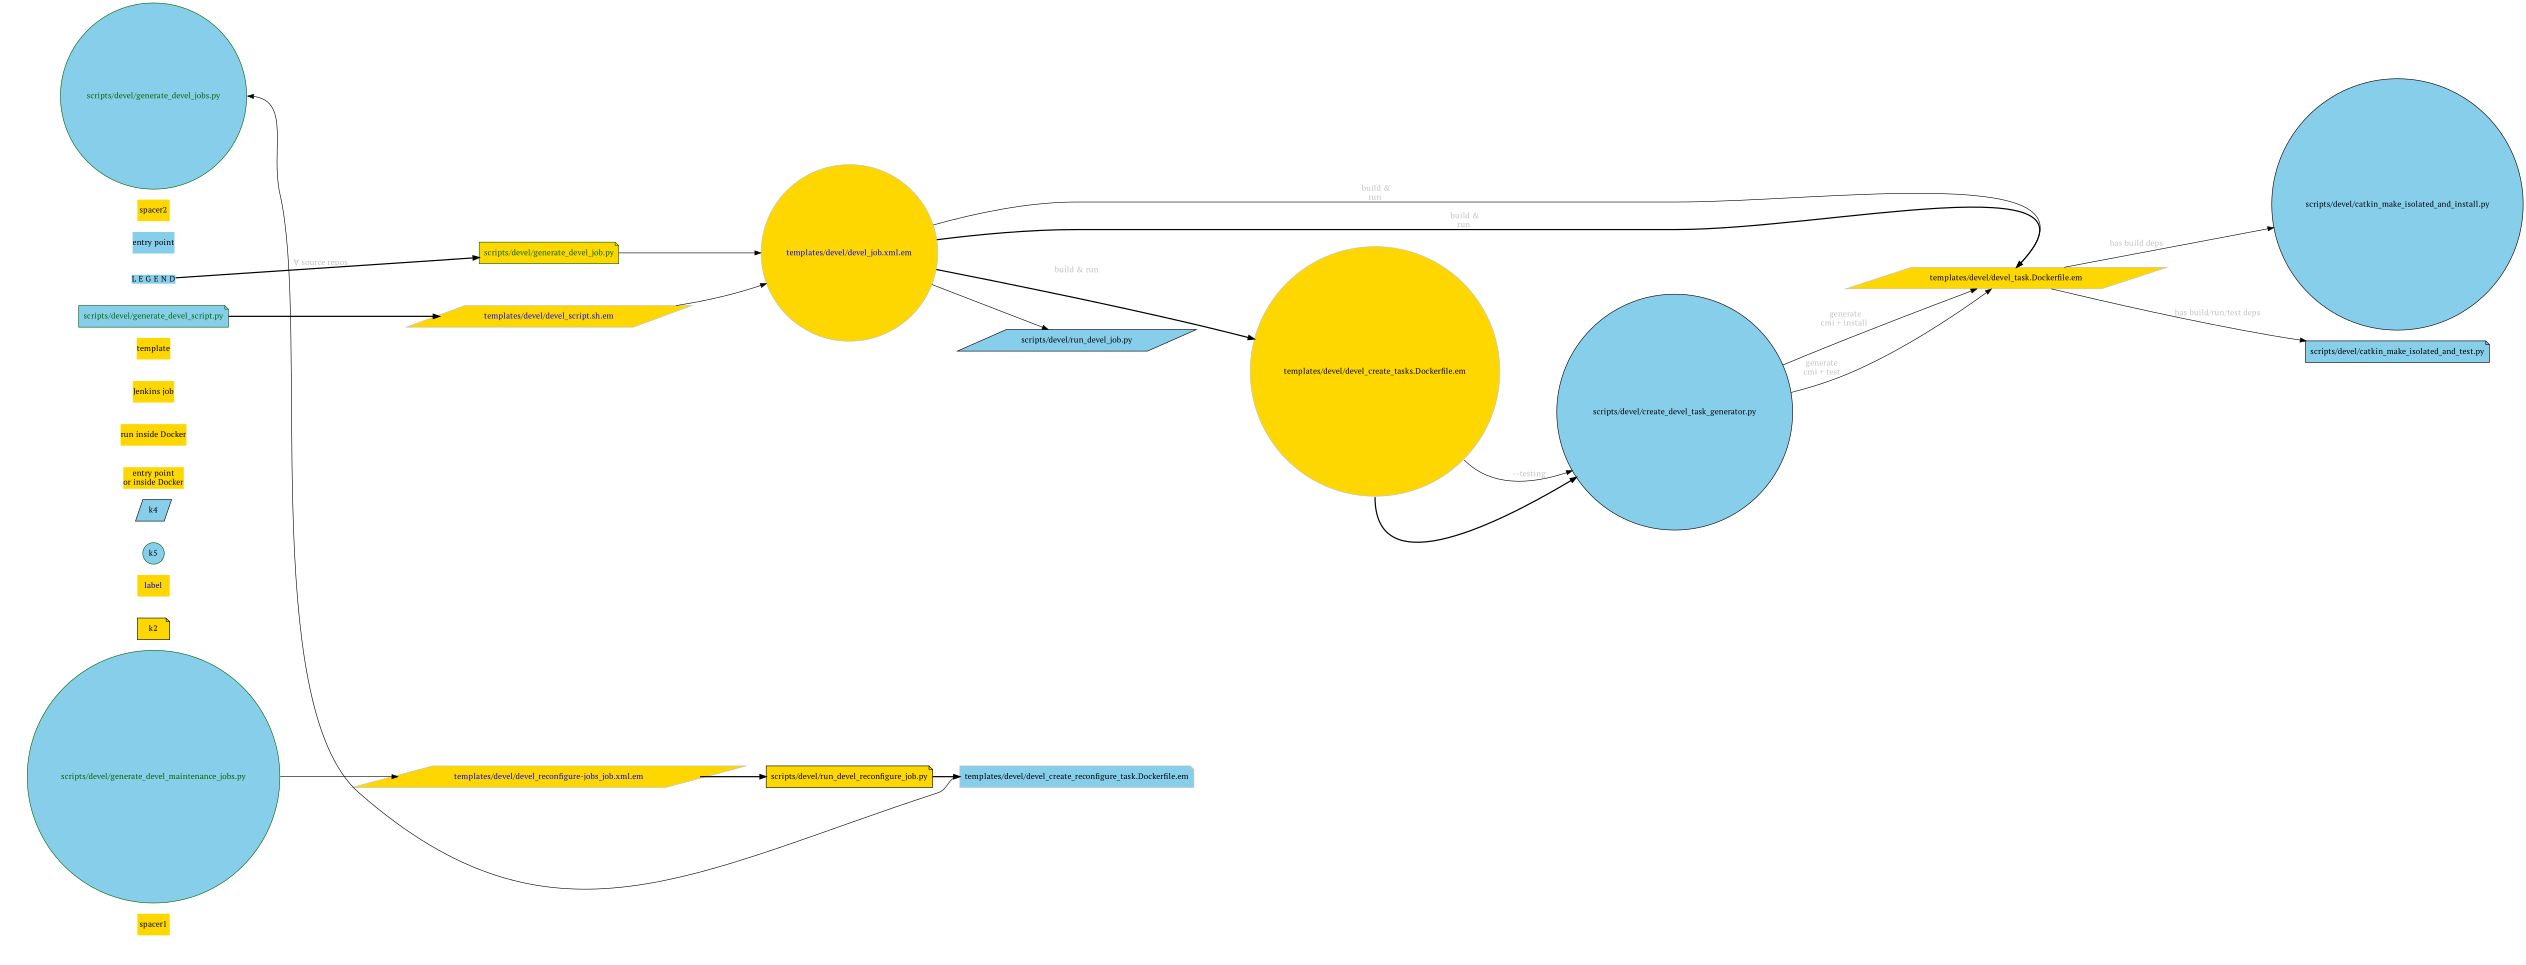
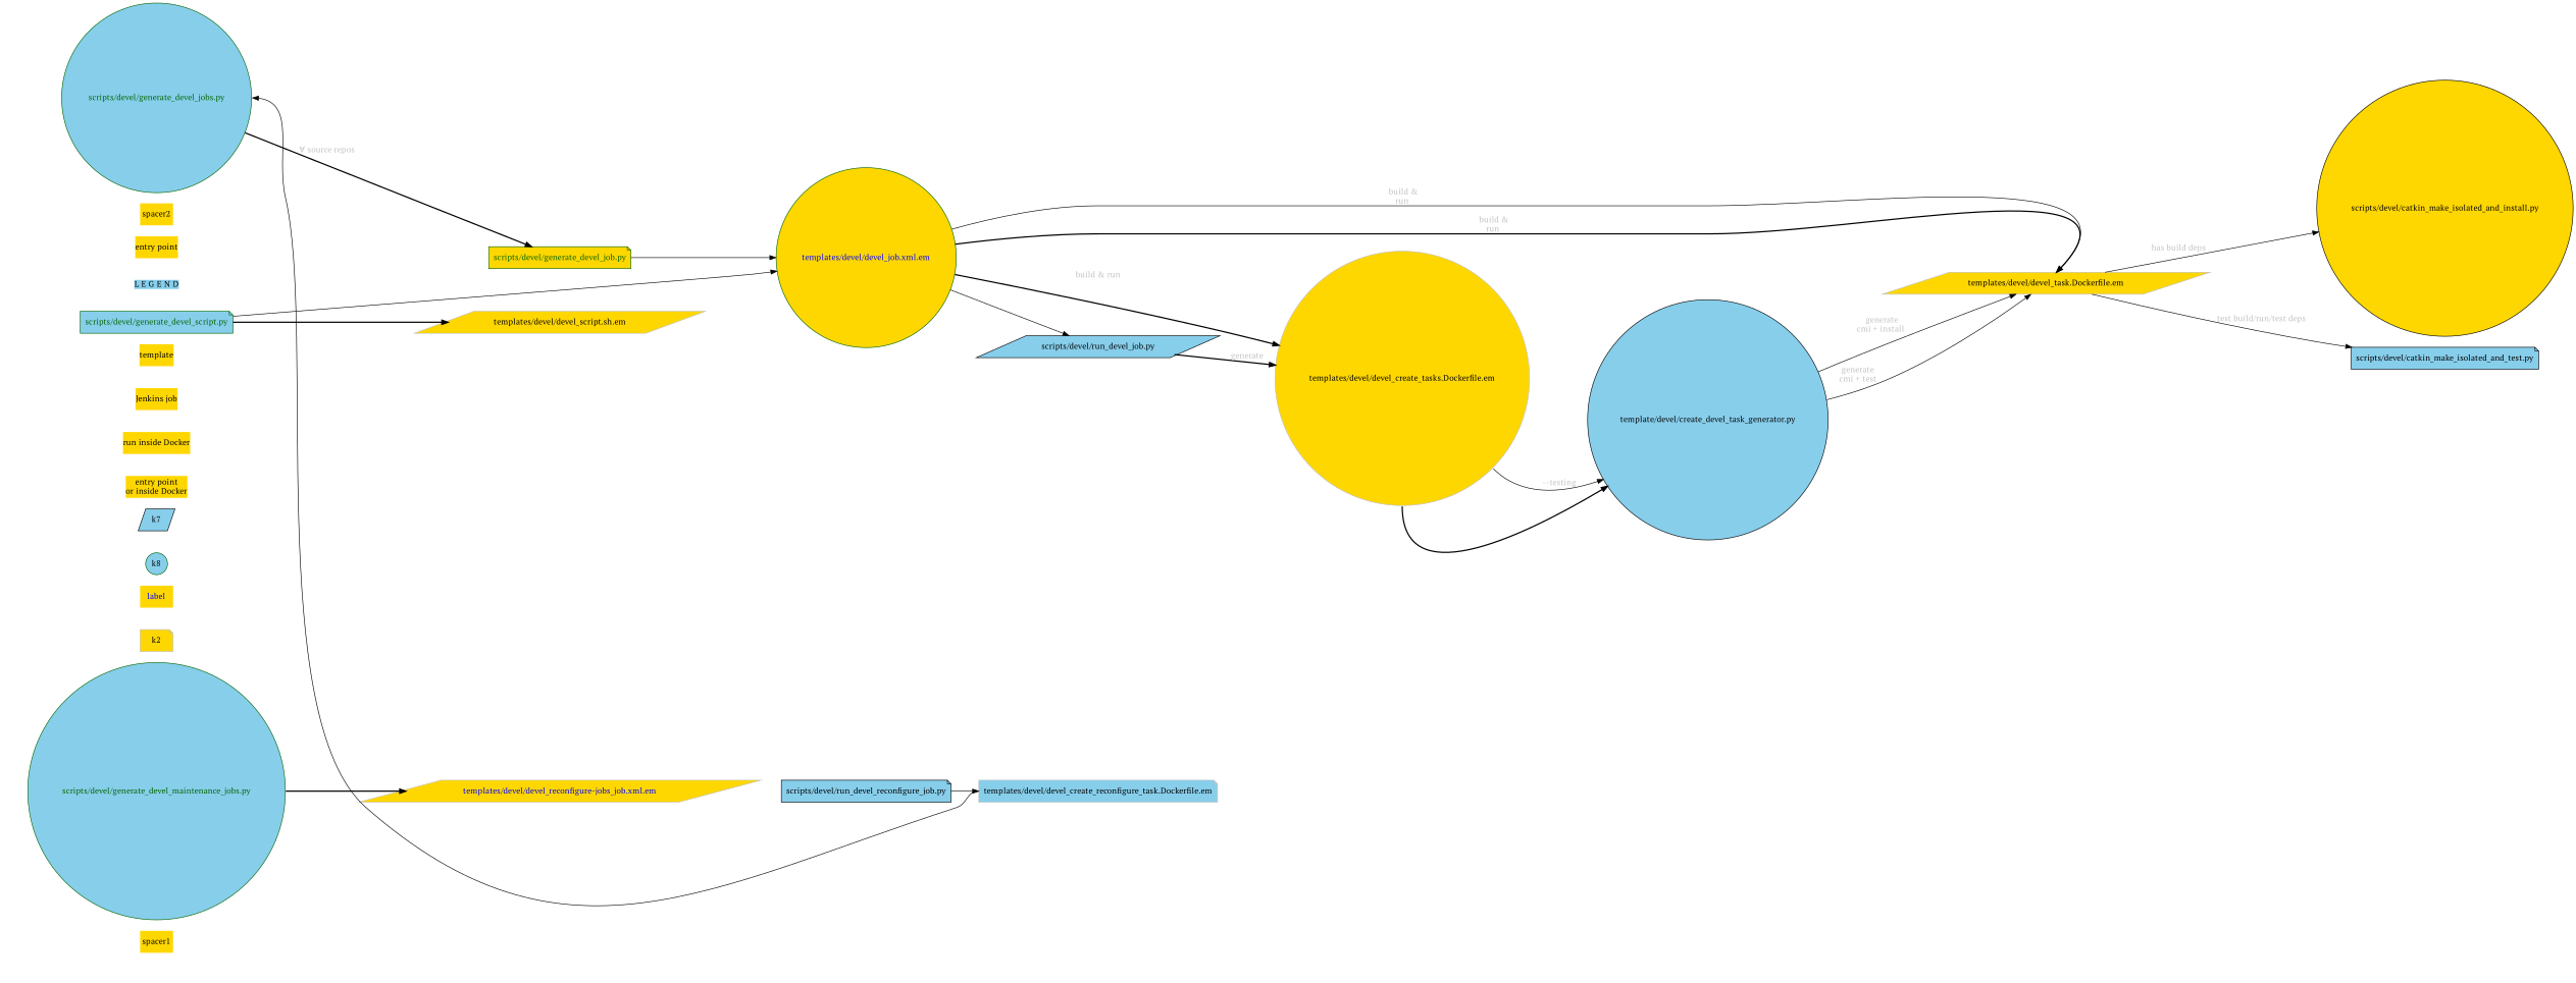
  digraph {
    fontname="PT Serif"
    rankdir=LR
    node [fillcolor=gold fontname="PT Serif" shape=none style=filled]
    edge [fontname="PT Serif" style=invis]
    n1 [fillcolor=skyblue height=0 label="L E G E N D" margin=0]
-   n2 [fillcolor=skyblue label="entry point" margin=0]
+   n2 [label="entry point" margin=0]
    spacer1 [margin=0]
    spacer2 [margin=0]
-   k2 [color=black margin=0 shape=note]
+   k2 [color=gray margin=0 shape=note]
    n6 [label=template margin=0]
    n7 [fontcolor=blue label=label margin=0]
    n8 [label="Jenkins job" margin=0]
-   k4 [fillcolor=skyblue margin=0 shape=parallelogram]
+   k4 [fillcolor=skyblue margin=0 shape=parallelogram label=k7]
    n10 [label="run inside Docker" margin=0]
-   k5 [color=darkgreen fillcolor=skyblue margin=0 shape=circle]
+   k5 [color=darkgreen fillcolor=skyblue margin=0 shape=circle label=k8]
    n12 [label="entry point\nor inside Docker" margin=0]
-   n13 [fillcolor=skyblue label="scripts/devel/catkin_make_isolated_and_install.py" shape=circle]
+   n13 [label="scripts/devel/catkin_make_isolated_and_install.py" shape=circle]
    n14 [fillcolor=skyblue label="scripts/devel/catkin_make_isolated_and_test.py" shape=note]
-   n15 [fillcolor=skyblue label="scripts/devel/create_devel_task_generator.py" shape=circle]
+   n15 [fillcolor=skyblue label="template/devel/create_devel_task_generator.py" shape=circle]
    n16 [color=gray label="templates/devel/devel_task.Dockerfile.em" shape=parallelogram]
    n17 [color=darkgreen fontcolor=darkgreen label="scripts/devel/generate_devel_job.py" shape=note]
-   n18 [color=gray fontcolor=blue label="templates/devel/devel_job.xml.em" shape=circle]
+   n18 [color=darkgreen fontcolor=blue label="templates/devel/devel_job.xml.em" shape=circle]
    n19 [fillcolor=skyblue label="scripts/devel/run_devel_job.py" shape=parallelogram]
    n20 [color=gray label="templates/devel/devel_create_tasks.Dockerfile.em" shape=circle]
    n21 [color=darkgreen fillcolor=skyblue fontcolor=darkgreen label="scripts/devel/generate_devel_jobs.py" shape=circle]
    n22 [color=darkgreen fillcolor=skyblue fontcolor=darkgreen label="scripts/devel/generate_devel_maintenance_jobs.py" shape=circle]
    n23 [color=gray fontcolor=blue label="templates/devel/devel_reconfigure-jobs_job.xml.em" shape=parallelogram]
-   n24 [label="scripts/devel/run_devel_reconfigure_job.py" shape=note]
+   n24 [fillcolor=skyblue label="scripts/devel/run_devel_reconfigure_job.py" shape=note]
    n25 [color=darkgreen fillcolor=skyblue fontcolor=darkgreen label="scripts/devel/generate_devel_script.py" shape=note]
-   n26 [color=gray label="templates/devel/devel_script.sh.em" shape=parallelogram fontcolor=blue]
+   n26 [color=gray label="templates/devel/devel_script.sh.em" shape=parallelogram]
    n27 [color=gray fillcolor=skyblue label="templates/devel/devel_create_reconfigure_task.Dockerfile.em" shape=note]
    subgraph sub_1 {
      label=Legend
      n1
      n2
      spacer1
      spacer2
      k2
      n6
      n7
      n8
      k4
      n10
      k5
      n12
    }
    n1 -> n2 [constraint=false]
    n2 -> n6 [constraint=false]
    spacer1 -> spacer2 [constraint=false]
    spacer2 -> n1 [constraint=false]
    k2 -> n6 [constraint=false]
    k2 -> n7 [constraint=false]
    n6 -> n8 [constraint=false]
    n7 -> n8 [constraint=false]
    n7 -> k4 [constraint=false]
    n8 -> n10 [constraint=false]
    k4 -> n10 [constraint=false]
    k4 -> k5 [constraint=false]
    n10 -> n12 [constraint=false]
    n15 -> n16 [fontcolor=gray style=solid xlabel="generate   \ncmi + install    "]
    n15 -> n16 [fontcolor=gray label="generate\ncmi + test" style=solid]
    n16 -> n13 [fontcolor=gray style=solid xlabel="has build deps "]
-   n16 -> n14 [fontcolor=gray label=" has build/run/test deps" style=solid]
+   n16 -> n14 [fontcolor=gray label=" test build/run/test deps" style=solid]
    n17 -> n18 [style=solid weight=2]
    n18 -> n16 [fontcolor=gray headport=ne style=bold xlabel=" build &amp;\nrun"]
    n18 -> n16 [fontcolor=gray headport=ne label=" build &amp;\nrun" style=solid]
    n18 -> n19 [style=solid]
    n18 -> n20 [fontcolor=gray label="build &amp; run" style=bold]
+   n19 -> n20 [fontcolor=gray label=" generate" style=bold]
    n20 -> n15 [style=bold tailport=s]
    n20 -> n15 [fontcolor=gray label=" --testing" style=solid tailport=se]
-   n1 -> n17 [fontcolor=gray label=" &forall; source repos" style=bold weight=2]
-   n22 -> n23 [style=solid weight=2]
-   n23 -> n24 [style=bold weight=2]
-   n24 -> n27 [style=bold weight=2]
+   n21 -> n17 [fontcolor=gray label=" &forall; source repos" style=bold weight=2]
+   n22 -> n23 [style=bold weight=2]
+   n24 -> n27 [style=solid weight=2]
    n25 -> n19 [color=red weight=0]
    n25 -> n26 [style=bold weight=2]
-   n26 -> n18 [style=solid weight=0]
+   n25 -> n18 [style=solid weight=0]
    n27 -> n21 [constraint=false headport=e style=solid tailport=w]
  }
